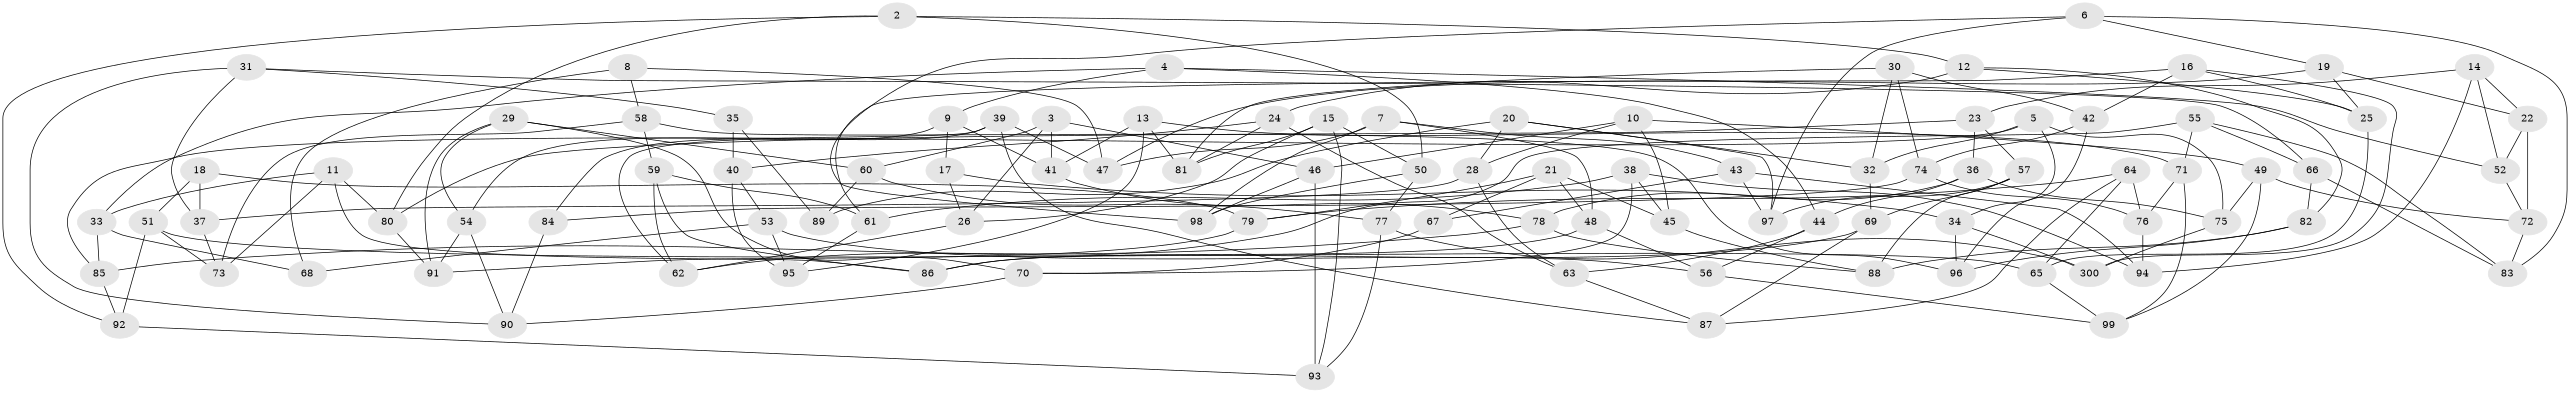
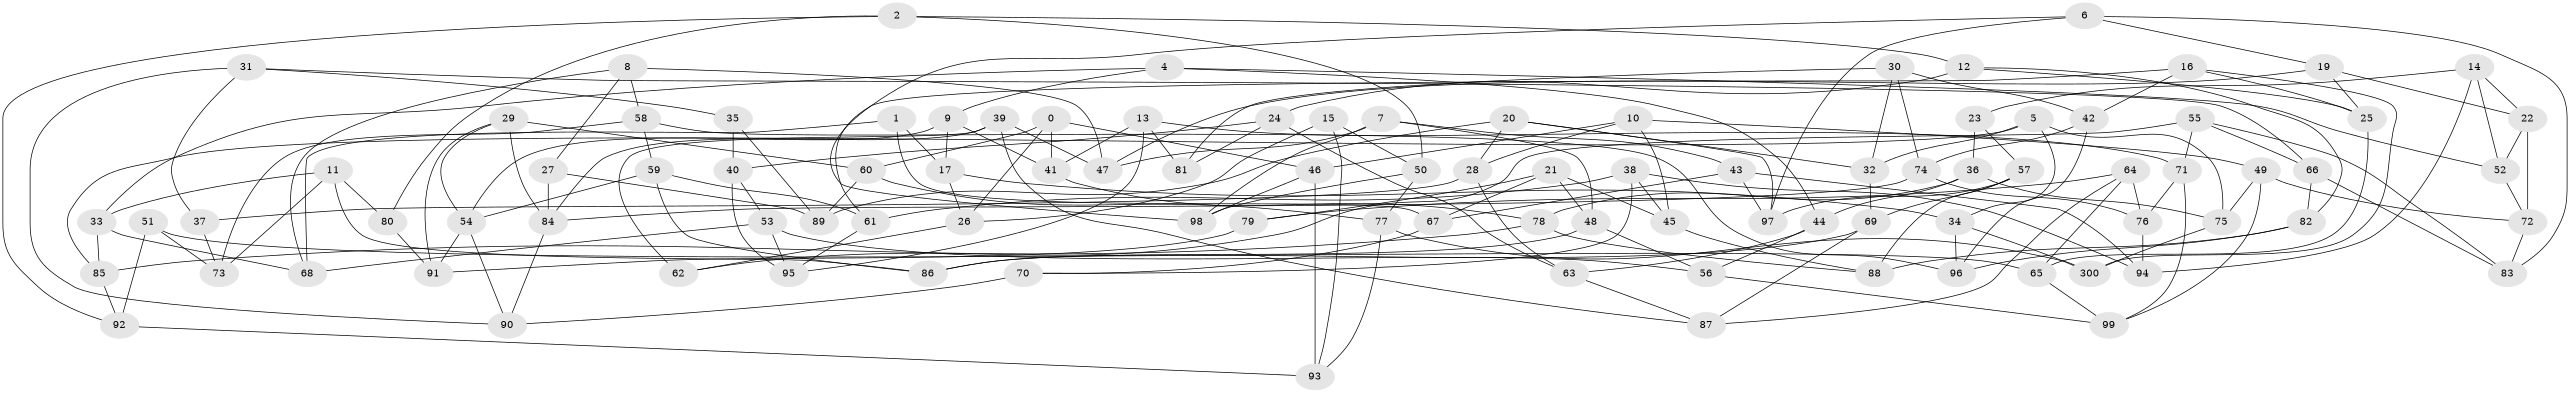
  graph {
    node [color=gray90 style=filled]
+   1
    17
    67
    68
    26
    34
+   27
    89
    84
    70
    2
    12
    50
    80
    92
    24
    25
    82
    98
    77
    91
    93
-   3
+   3 [label=0]
    41
    46
    60
    62
    78
    4
    9
    33
    44
    52
    54
    85
    63
    56
    72
    5
    32
    75
    69
    n43 [label=300]
    96
    6
    19
    83
    97
    47
    22
    7
    43
    48
    94
    86
    8
    58
    73
    59
    90
    10
    28
    45
    49
    37
    88
    99
    11
    81
    40
    65
    13
    71
    95
    76
    14
    23
    36
    57
    15
    16
    42
    61
    74
-   18
    51
    79
    35
    20
    21
    53
    87
    29
    30
    31
    66
    38
    39
    55
    64
+   1 -- 17
+   1 -- 67
+   1 -- 68
    17 -- 26
    17 -- 34
    67 -- 70
    26 -- 62
    34 -- n43
    34 -- 96
+   27 -- 89
+   27 -- 84
    84 -- 90
    70 -- 90
    2 -- 12
    2 -- 50
    2 -- 80
    2 -- 92
    12 -- 24
    12 -- 25
    12 -- 82
    50 -- 98
    50 -- 77
    80 -- 91
    92 -- 93
    24 -- 63
    24 -- 81
    24 -- 40
    25 -- 65
    82 -- 96
    82 -- 88
    77 -- 93
    77 -- n43
    3 -- 26
    3 -- 41
    3 -- 46
    3 -- 60
    41 -- 78
    46 -- 98
    46 -- 93
    60 -- 89
    60 -- 77
    78 -- 85
    78 -- 88
    4 -- 9
    4 -- 33
    4 -- 44
    4 -- 52
    9 -- 17
    9 -- 41
    9 -- 54
    33 -- 68
    33 -- 85
    44 -- 63
    44 -- 56
    52 -- 72
    54 -- 91
    54 -- 90
    85 -- 92
    63 -- 87
    56 -- 99
    72 -- 83
    5 -- 34
    5 -- 85
    5 -- 32
    5 -- 75
    32 -- 69
    75 -- n43
    69 -- 86
    69 -- 87
    6 -- 98
    6 -- 19
    6 -- 83
    6 -- 97
    19 -- 25
    19 -- 47
    19 -- 22
    22 -- 52
    22 -- 72
    7 -- 98
    7 -- 47
    7 -- 43
    7 -- 48
    43 -- 67
    43 -- 97
    43 -- 94
    48 -- 56
    48 -- 86
    8 -- 68
+   8 -- 27
    8 -- 47
    8 -- 58
    58 -- 96
    58 -- 73
    58 -- 59
-   59 -- 62
+   59 -- 54
    59 -- 86
    59 -- 61
    10 -- 46
    10 -- 28
    10 -- 45
    10 -- 49
    28 -- 63
    28 -- 37
    45 -- 88
    49 -- 72
    49 -- 75
    49 -- 99
    37 -- 73
    11 -- 80
    11 -- 33
    11 -- 86
    11 -- 73
    40 -- 95
    40 -- 53
    65 -- 99
    13 -- 41
    13 -- 81
    13 -- 71
    13 -- 95
    71 -- 99
    71 -- 76
    76 -- 94
    14 -- 52
    14 -- 22
    14 -- 94
    14 -- 23
-   23 -- 80
    23 -- 36
    23 -- 57
    36 -- 78
    36 -- 44
    36 -- 75
    57 -- 69
    57 -- 97
    57 -- 88
    15 -- 26
    15 -- 50
    15 -- 93
-   15 -- 81
    16 -- 25
    16 -- n43
    16 -- 42
    16 -- 61
    42 -- 96
    42 -- 74
    61 -- 95
    74 -- 84
    74 -- 76
-   18 -- 37
-   18 -- 51
-   18 -- 79
    51 -- 92
    51 -- 73
    51 -- 65
    79 -- 91
    35 -- 89
    35 -- 40
    20 -- 89
    20 -- 32
    20 -- 97
    20 -- 28
    21 -- 67
    21 -- 48
    21 -- 45
    21 -- 79
    53 -- 68
    53 -- 56
    53 -- 95
-   29 -- 70
+   29 -- 84
    29 -- 91
    29 -- 60
    29 -- 54
    30 -- 32
    30 -- 81
    30 -- 42
    30 -- 74
    31 -- 90
    31 -- 37
    31 -- 35
    31 -- 66
    66 -- 82
    66 -- 83
    38 -- 70
    38 -- 94
    38 -- 45
    38 -- 61
    39 -- 84
    39 -- 62
    39 -- 47
    39 -- 87
    55 -- 62
    55 -- 83
    55 -- 71
    55 -- 66
    64 -- 65
    64 -- 76
    64 -- 79
    64 -- 87
  }
